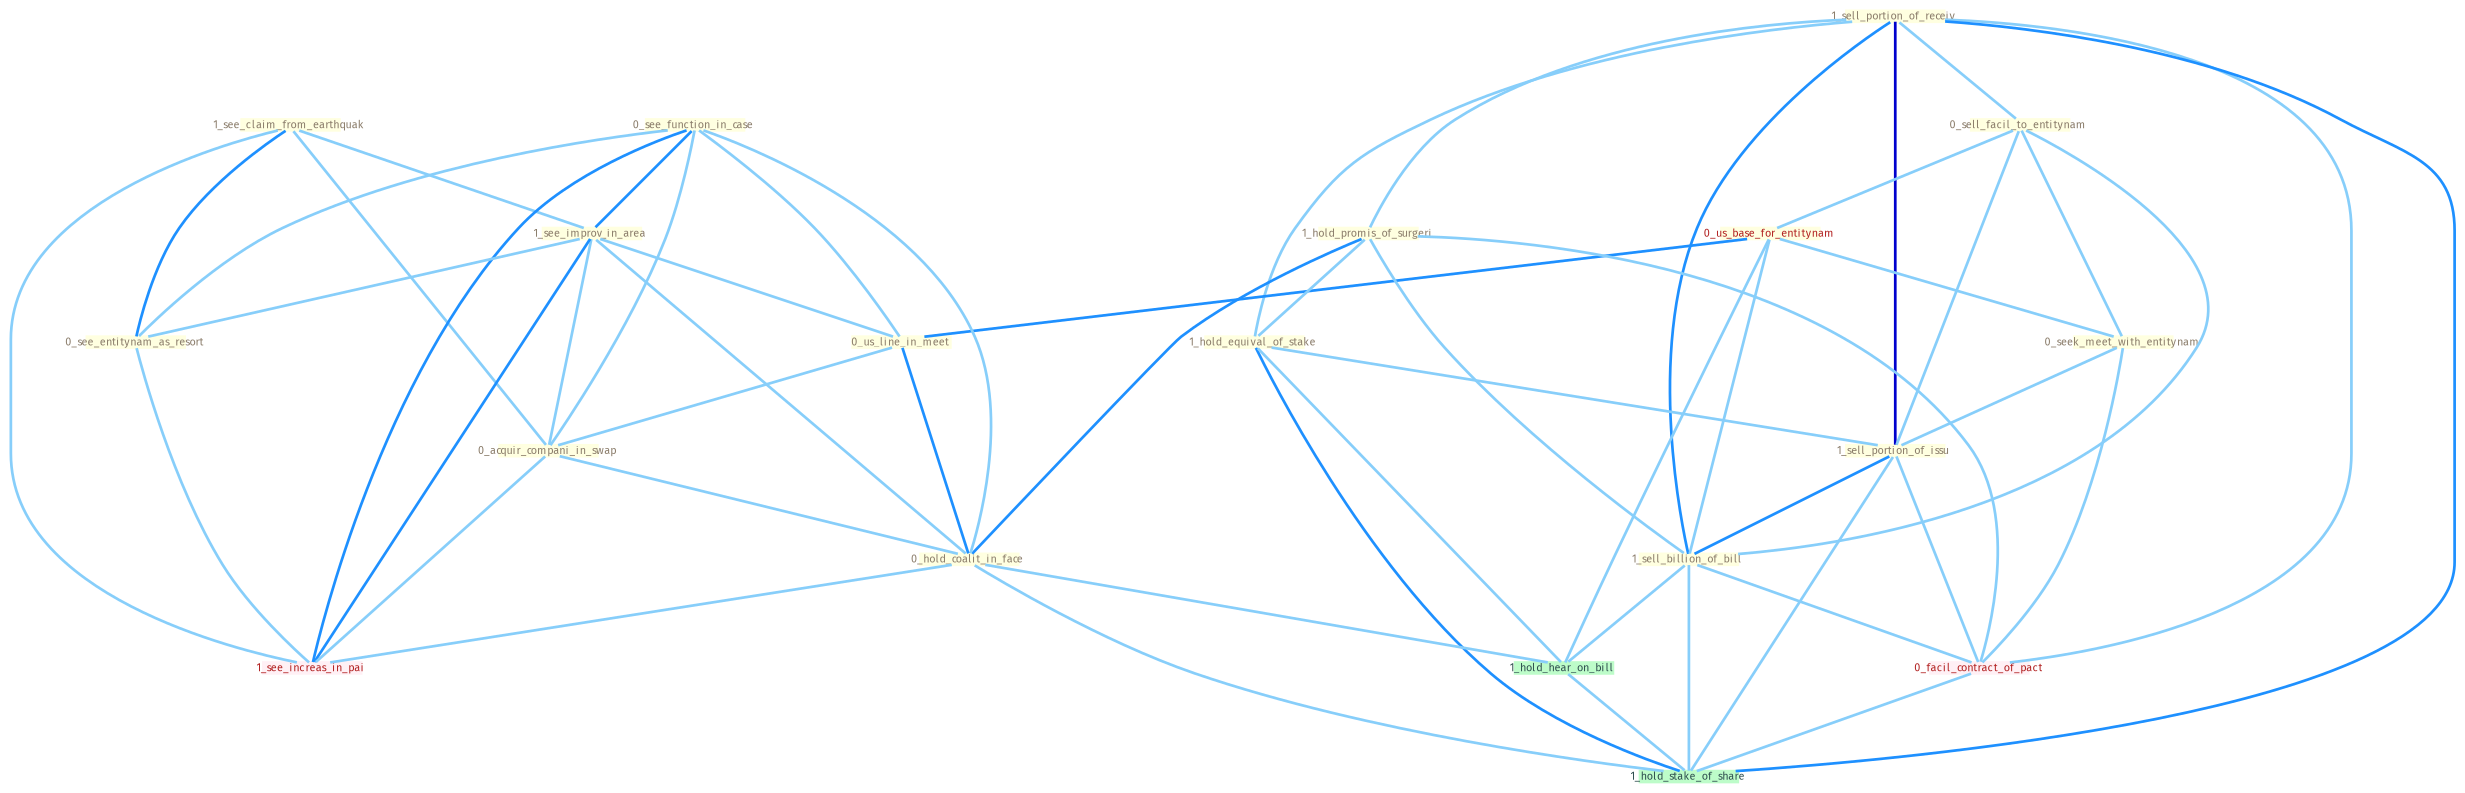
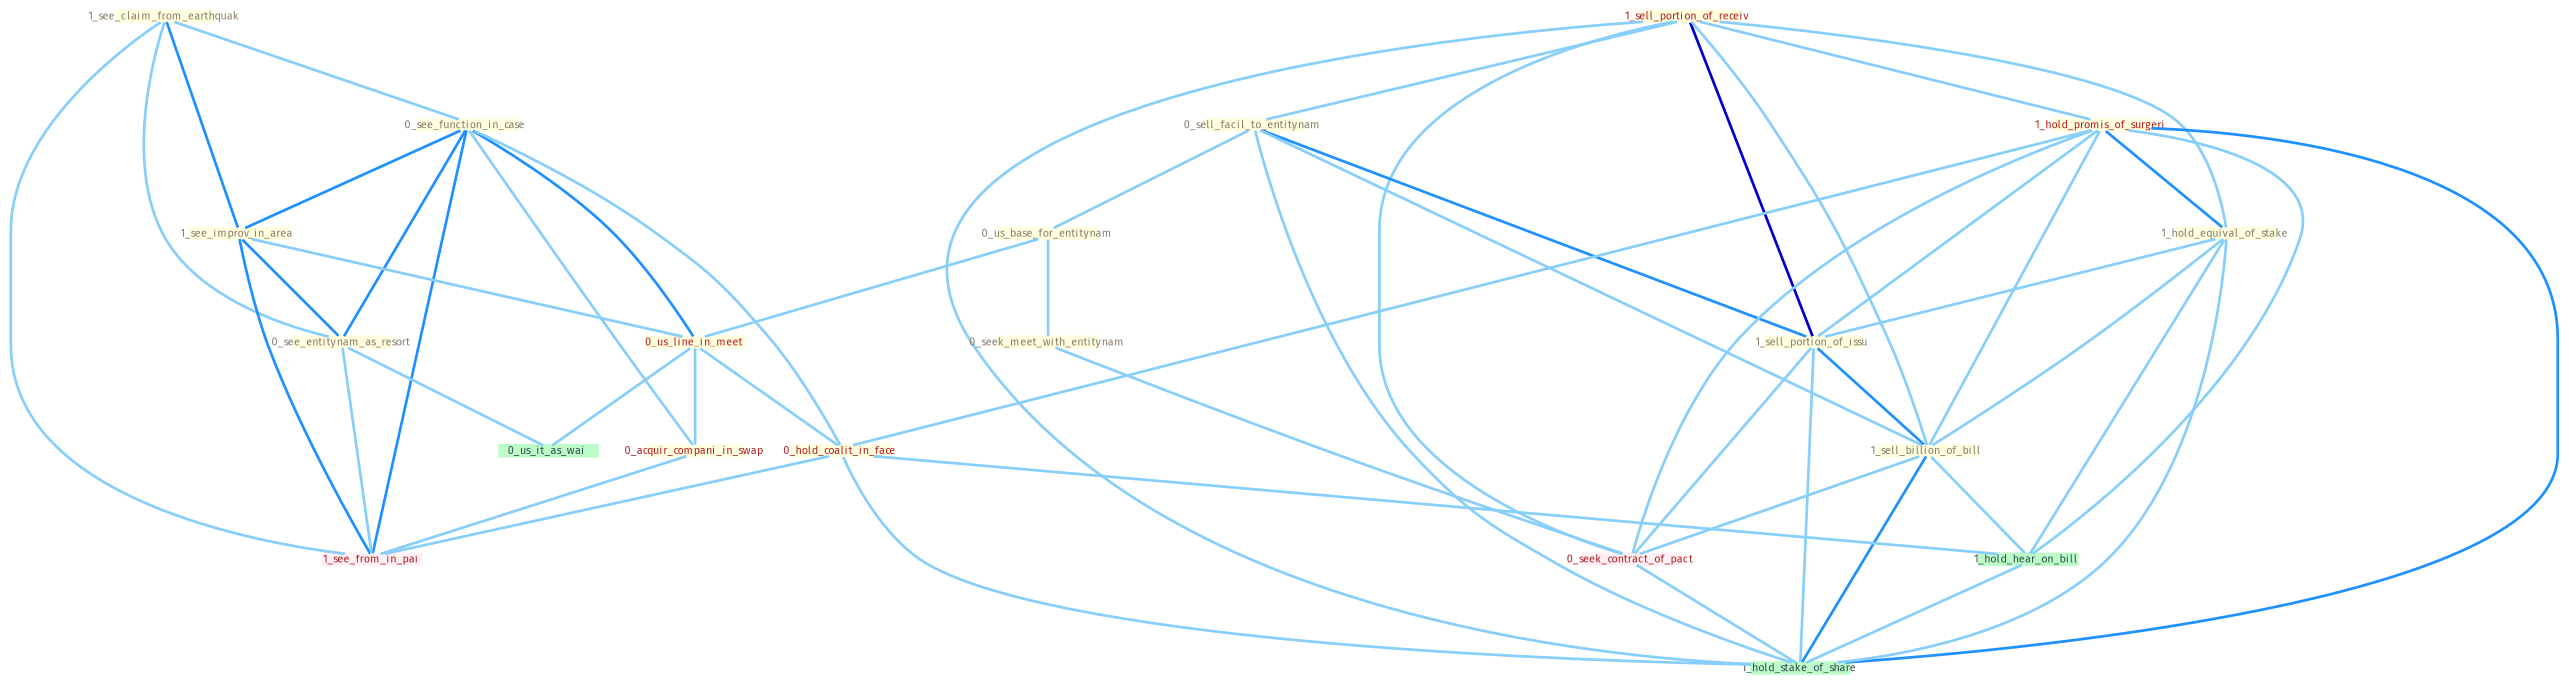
  graph {
    fontname="Fira Sans"
    node [color="#ffffe0" fixedsize=true fontcolor="#8b7d6b" fontname="Fira Sans" fontsize=4 shape=polygon style=filled]
    edge [color="#87cefa" fontname="Fira Sans" w=1]
-   "1_sell_portion_of_receiv " [height=.06 width=.5]
+   "1_sell_portion_of_receiv " [fontcolor="#b22222" height=.06 width=.5]
    "0_sell_facil_to_entitynam " [height=.06 width=.5]
-   "0_us_base_for_entitynam " [fontcolor="#b22222" height=.06 width=.5]
-   "1_hold_promis_of_surgeri " [height=.06 width=.5]
+   "0_us_base_for_entitynam " [height=.06 width=.5]
+   "1_hold_promis_of_surgeri " [fontcolor="#b22222" height=.06 width=.5]
    "1_see_claim_from_earthquak " [height=.06 width=.5]
    "0_see_function_in_case " [height=.06 width=.5]
    "1_see_improv_in_area " [height=.06 width=.5]
-   "0_us_line_in_meet " [height=.06 width=.5]
+   "0_us_line_in_meet " [fontcolor="#b22222" height=.06 width=.5]
    "0_see_entitynam_as_resort " [height=.06 width=.5]
    "0_seek_meet_with_entitynam " [height=.06 width=.5]
-   "0_acquir_compani_in_swap " [height=.06 width=.5]
+   "0_acquir_compani_in_swap " [fontcolor="#b22222" height=.06 width=.5]
    "1_hold_equival_of_stake " [height=.06 width=.5]
    "1_sell_portion_of_issu " [height=.06 width=.5]
    "1_sell_billion_of_bill " [height=.06 width=.5]
-   "0_hold_coalit_in_face " [height=.06 width=.5]
-   "0_seek_contract_of_pact " [color="#fff0f5" fontcolor="#b22222" height=.06 width=.5 label="0_facil_contract_of_pact"]
-   "1_see_increas_in_pai " [color="#fff0f5" fontcolor="#b22222" height=.06 width=.5]
+   "0_hold_coalit_in_face " [fontcolor="#b22222" height=.06 width=.5]
+   "0_seek_contract_of_pact " [color="#fff0f5" fontcolor="#b22222" height=.06 width=.5]
+   "1_see_increas_in_pai " [color="#fff0f5" fontcolor="#b22222" height=.06 width=.5 label="1_see_from_in_pai"]
    "1_hold_stake_of_share " [color="#BDFCC9" fontcolor="#2f4f4f" height=.06 width=.5]
    "1_hold_hear_on_bill " [color="#BDFCC9" fontcolor="#2f4f4f" height=.06 width=.5]
+   "0_us_it_as_wai " [color="#BDFCC9" fontcolor="#2f4f4f" height=.06 width=.5]
    subgraph sub_1 {
      "1_sell_portion_of_receiv "
      "0_sell_facil_to_entitynam "
      "0_us_base_for_entitynam "
      "1_hold_promis_of_surgeri "
      "1_see_claim_from_earthquak "
      "0_see_function_in_case "
      "1_see_improv_in_area "
      "0_us_line_in_meet "
      "0_see_entitynam_as_resort "
      "0_seek_meet_with_entitynam "
      "0_acquir_compani_in_swap "
      "1_hold_equival_of_stake "
      "1_sell_portion_of_issu "
      "1_sell_billion_of_bill "
      "0_hold_coalit_in_face "
    }
    subgraph sub_2 {
      "0_seek_contract_of_pact "
      "1_see_increas_in_pai "
    }
    "1_sell_portion_of_receiv " -- "0_sell_facil_to_entitynam "
    "1_sell_portion_of_receiv " -- "1_hold_promis_of_surgeri "
    "1_sell_portion_of_receiv " -- "1_hold_equival_of_stake "
    "1_sell_portion_of_receiv " -- "1_sell_portion_of_issu " [color="#0000cd" w=3]
-   "1_sell_portion_of_receiv " -- "1_sell_billion_of_bill " [color="#1e90ff" w=2]
+   "1_sell_portion_of_receiv " -- "1_sell_billion_of_bill " [w=2]
    "1_sell_portion_of_receiv " -- "0_seek_contract_of_pact "
-   "1_sell_portion_of_receiv " -- "1_hold_stake_of_share " [color="#1e90ff"]
+   "1_sell_portion_of_receiv " -- "1_hold_stake_of_share "
    "0_sell_facil_to_entitynam " -- "0_us_base_for_entitynam "
-   "0_sell_facil_to_entitynam " -- "0_seek_meet_with_entitynam "
-   "0_sell_facil_to_entitynam " -- "1_sell_portion_of_issu "
+   "0_sell_facil_to_entitynam " -- "1_hold_stake_of_share "
+   "0_sell_facil_to_entitynam " -- "1_sell_portion_of_issu " [color="#1e90ff"]
    "0_sell_facil_to_entitynam " -- "1_sell_billion_of_bill "
-   "0_us_base_for_entitynam " -- "0_us_line_in_meet " [color="#1e90ff"]
+   "0_us_base_for_entitynam " -- "0_us_line_in_meet "
    "0_us_base_for_entitynam " -- "0_seek_meet_with_entitynam "
-   "1_hold_promis_of_surgeri " -- "1_hold_equival_of_stake " [w=2]
-   "0_seek_meet_with_entitynam " -- "1_sell_portion_of_issu "
+   "1_hold_promis_of_surgeri " -- "1_hold_equival_of_stake " [color="#1e90ff" w=2]
+   "1_hold_promis_of_surgeri " -- "1_sell_portion_of_issu "
    "1_hold_promis_of_surgeri " -- "1_sell_billion_of_bill "
-   "1_hold_promis_of_surgeri " -- "0_hold_coalit_in_face " [color="#1e90ff"]
+   "1_hold_promis_of_surgeri " -- "0_hold_coalit_in_face "
    "1_hold_promis_of_surgeri " -- "0_seek_contract_of_pact "
-   "0_us_base_for_entitynam " -- "1_hold_hear_on_bill "
-   "1_see_claim_from_earthquak " -- "0_acquir_compani_in_swap "
-   "1_see_claim_from_earthquak " -- "1_see_improv_in_area "
-   "1_see_claim_from_earthquak " -- "0_see_entitynam_as_resort " [color="#1e90ff"]
+   "1_hold_promis_of_surgeri " -- "1_hold_stake_of_share " [color="#1e90ff" w=2]
+   "1_hold_promis_of_surgeri " -- "1_hold_hear_on_bill "
+   "1_see_claim_from_earthquak " -- "0_see_function_in_case "
+   "1_see_claim_from_earthquak " -- "1_see_improv_in_area " [color="#1e90ff"]
+   "1_see_claim_from_earthquak " -- "0_see_entitynam_as_resort "
    "1_see_claim_from_earthquak " -- "1_see_increas_in_pai "
    "0_see_function_in_case " -- "1_see_improv_in_area " [color="#1e90ff" w=2]
-   "0_see_function_in_case " -- "0_us_line_in_meet "
-   "0_see_function_in_case " -- "0_see_entitynam_as_resort "
+   "0_see_function_in_case " -- "0_us_line_in_meet " [color="#1e90ff"]
+   "0_see_function_in_case " -- "0_see_entitynam_as_resort " [color="#1e90ff"]
    "0_see_function_in_case " -- "0_acquir_compani_in_swap "
    "0_see_function_in_case " -- "0_hold_coalit_in_face "
    "0_see_function_in_case " -- "1_see_increas_in_pai " [color="#1e90ff" w=2]
    "1_see_improv_in_area " -- "0_us_line_in_meet "
-   "1_see_improv_in_area " -- "0_see_entitynam_as_resort "
-   "1_see_improv_in_area " -- "0_acquir_compani_in_swap "
-   "1_see_improv_in_area " -- "0_hold_coalit_in_face "
+   "1_see_improv_in_area " -- "0_see_entitynam_as_resort " [color="#1e90ff"]
    "1_see_improv_in_area " -- "1_see_increas_in_pai " [color="#1e90ff" w=2]
    "0_us_line_in_meet " -- "0_acquir_compani_in_swap "
-   "0_us_line_in_meet " -- "0_hold_coalit_in_face " [color="#1e90ff"]
+   "0_us_line_in_meet " -- "0_hold_coalit_in_face "
+   "0_us_line_in_meet " -- "0_us_it_as_wai "
    "0_see_entitynam_as_resort " -- "1_see_increas_in_pai "
+   "0_see_entitynam_as_resort " -- "0_us_it_as_wai "
    "0_seek_meet_with_entitynam " -- "0_seek_contract_of_pact "
-   "0_acquir_compani_in_swap " -- "0_hold_coalit_in_face "
    "0_acquir_compani_in_swap " -- "1_see_increas_in_pai "
    "1_hold_equival_of_stake " -- "1_sell_portion_of_issu "
-   "0_us_base_for_entitynam " -- "1_sell_billion_of_bill "
-   "1_hold_equival_of_stake " -- "1_hold_stake_of_share " [color="#1e90ff" w=2]
+   "1_hold_equival_of_stake " -- "1_sell_billion_of_bill "
+   "1_hold_equival_of_stake " -- "1_hold_stake_of_share " [w=2]
    "1_hold_equival_of_stake " -- "1_hold_hear_on_bill "
    "1_sell_portion_of_issu " -- "1_sell_billion_of_bill " [color="#1e90ff" w=2]
    "1_sell_portion_of_issu " -- "0_seek_contract_of_pact "
    "1_sell_portion_of_issu " -- "1_hold_stake_of_share "
    "1_sell_billion_of_bill " -- "0_seek_contract_of_pact "
-   "1_sell_billion_of_bill " -- "1_hold_stake_of_share "
+   "1_sell_billion_of_bill " -- "1_hold_stake_of_share " [color="#1e90ff"]
    "1_sell_billion_of_bill " -- "1_hold_hear_on_bill "
    "0_hold_coalit_in_face " -- "1_see_increas_in_pai "
    "0_hold_coalit_in_face " -- "1_hold_stake_of_share "
    "0_hold_coalit_in_face " -- "1_hold_hear_on_bill "
    "0_seek_contract_of_pact " -- "1_hold_stake_of_share "
    "1_hold_hear_on_bill " -- "1_hold_stake_of_share "
  }
